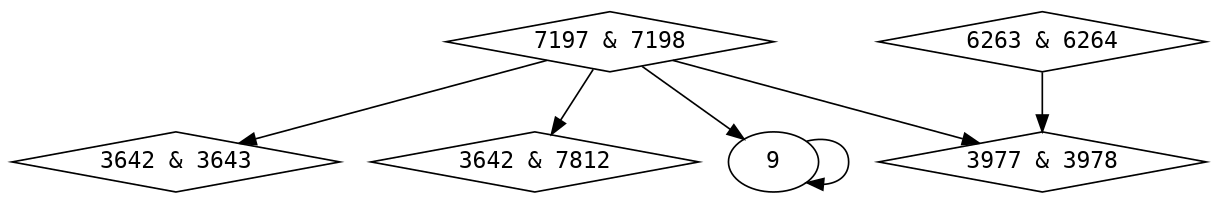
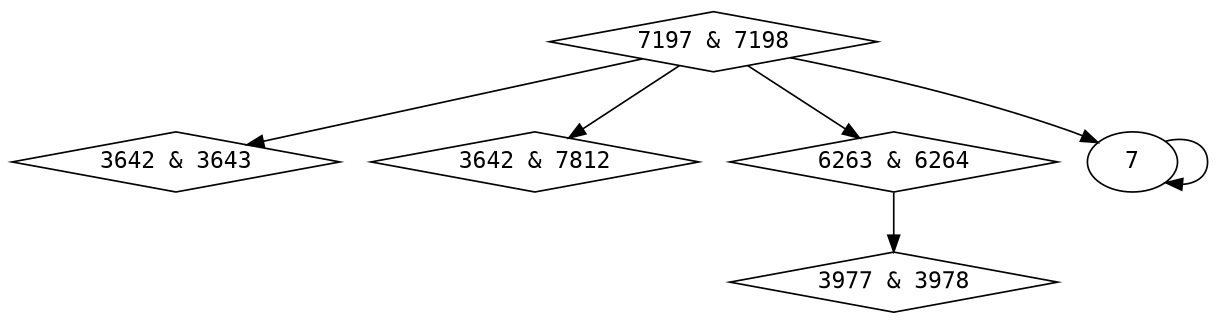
  digraph {
    fontname="DejaVu Sans Mono"
    node [fontname="DejaVu Sans Mono" shape=diamond]
    edge [fontname="DejaVu Sans Mono"]
    n1 [label="3642 & 3643"]
    n2 [label="3642 & 7812"]
    n3 [label="3977 & 3978"]
    n4 [label="6263 & 6264"]
    n5 [label="7197 & 7198"]
-   7 [label=9 shape=""]
+   7 [shape=""]
    n4 -> n3
    n5 -> n1
    n5 -> n2
-   n5 -> n3
+   n5 -> n4
    n5 -> 7
    7 -> 7
  }
